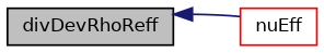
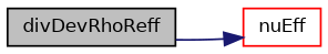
  digraph {
    rankdir=LR
    node [fontname=Helvetica fontsize=10 shape=record]
    n1 [color=black fillcolor=grey75 fontcolor=black height=0.2 label=divDevRhoReff style=filled width=0.4]
    n2 [color=red height=0.2 label=nuEff width=0.4]
-   n2 -> n1 [color=midnightblue fontname=Helvetica fontsize=10 labelfontname=Helvetica labelfontsize=10 style=solid]
+   n1 -> n2 [color=midnightblue fontname=Helvetica fontsize=10 labelfontname=Helvetica labelfontsize=10 style=solid]
  }
